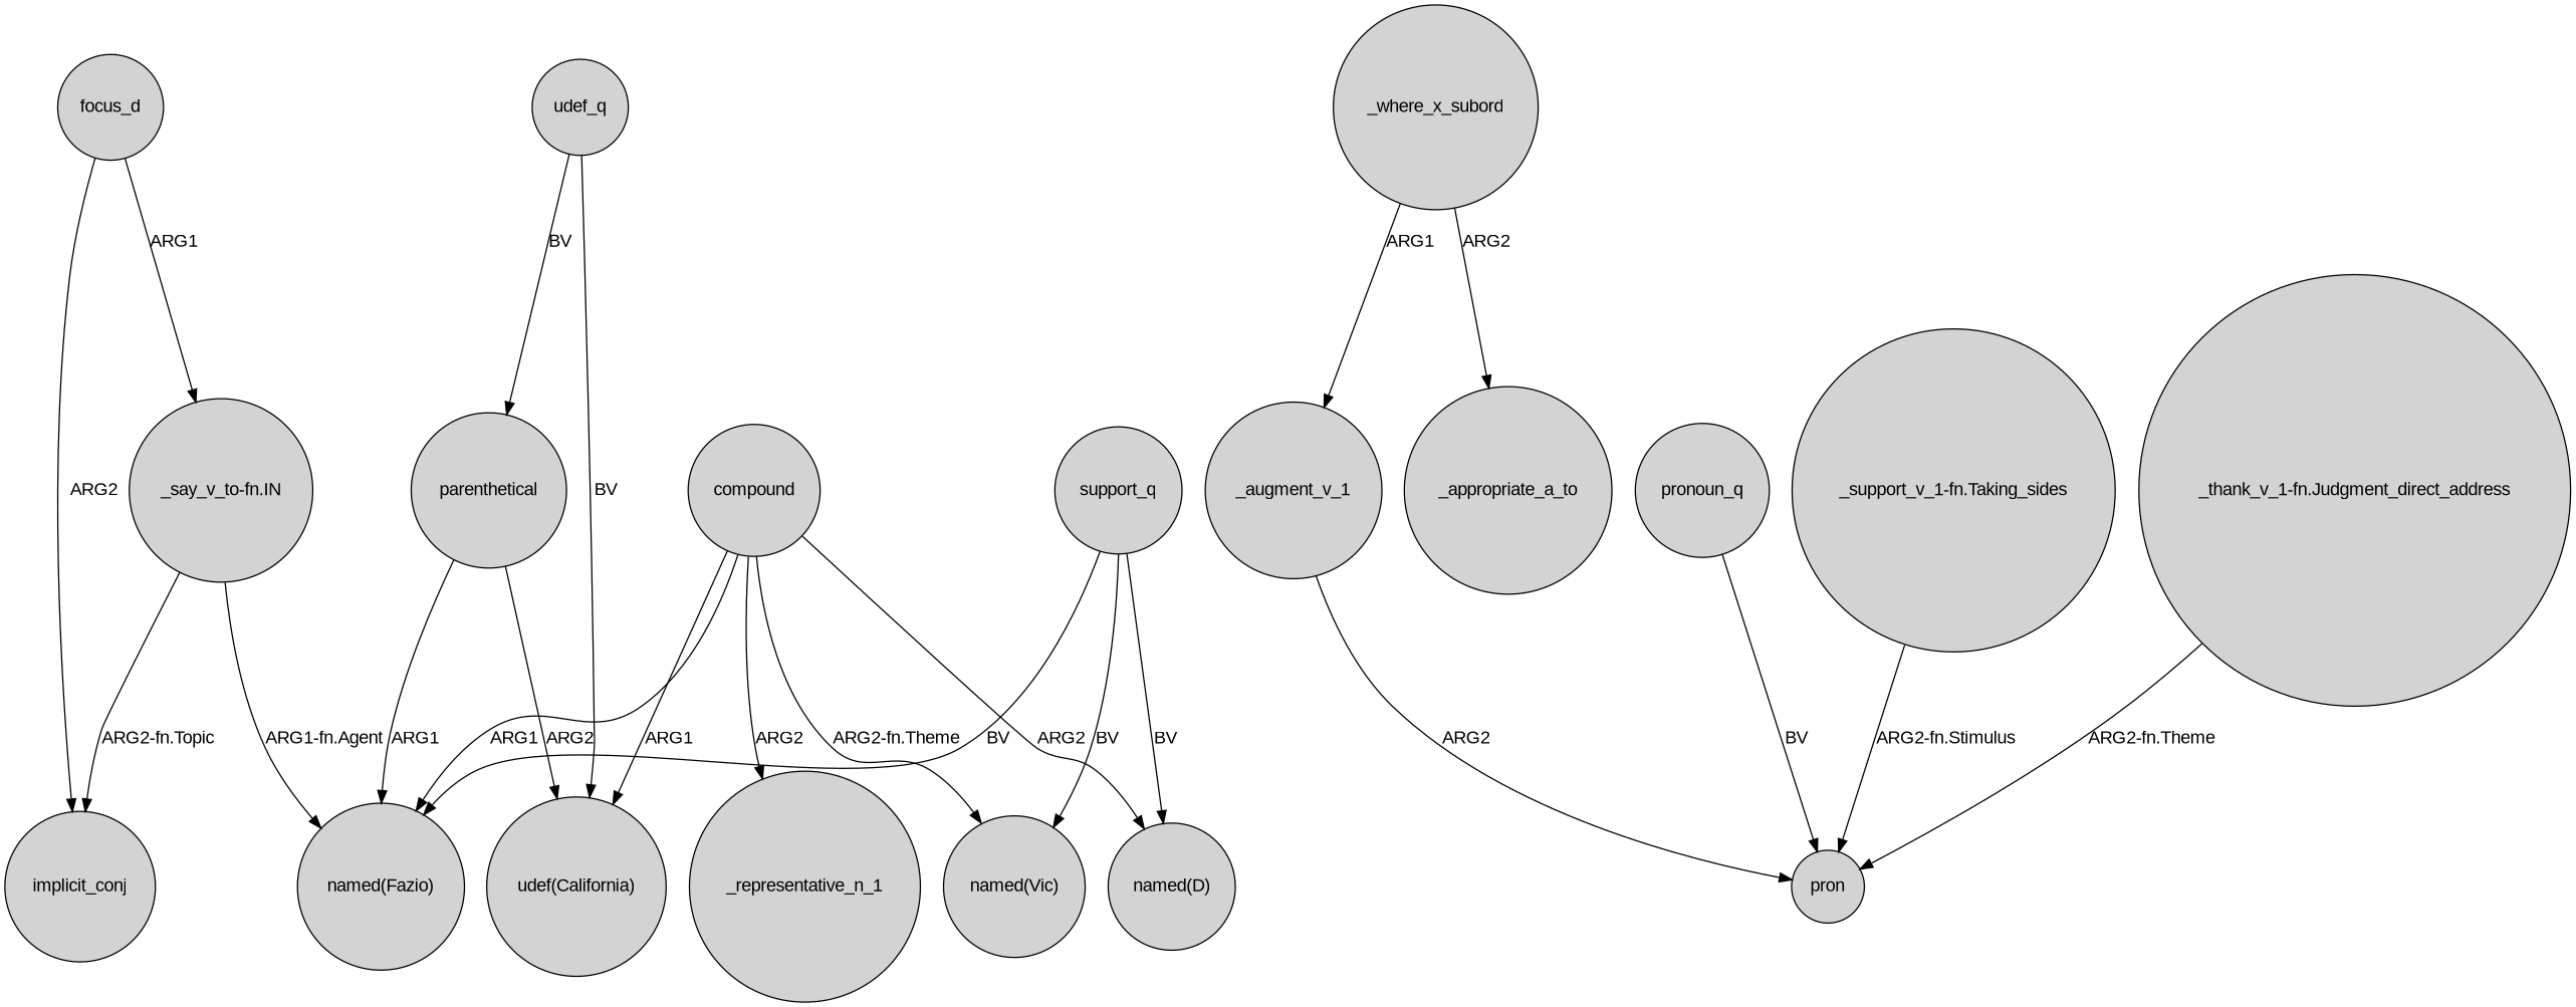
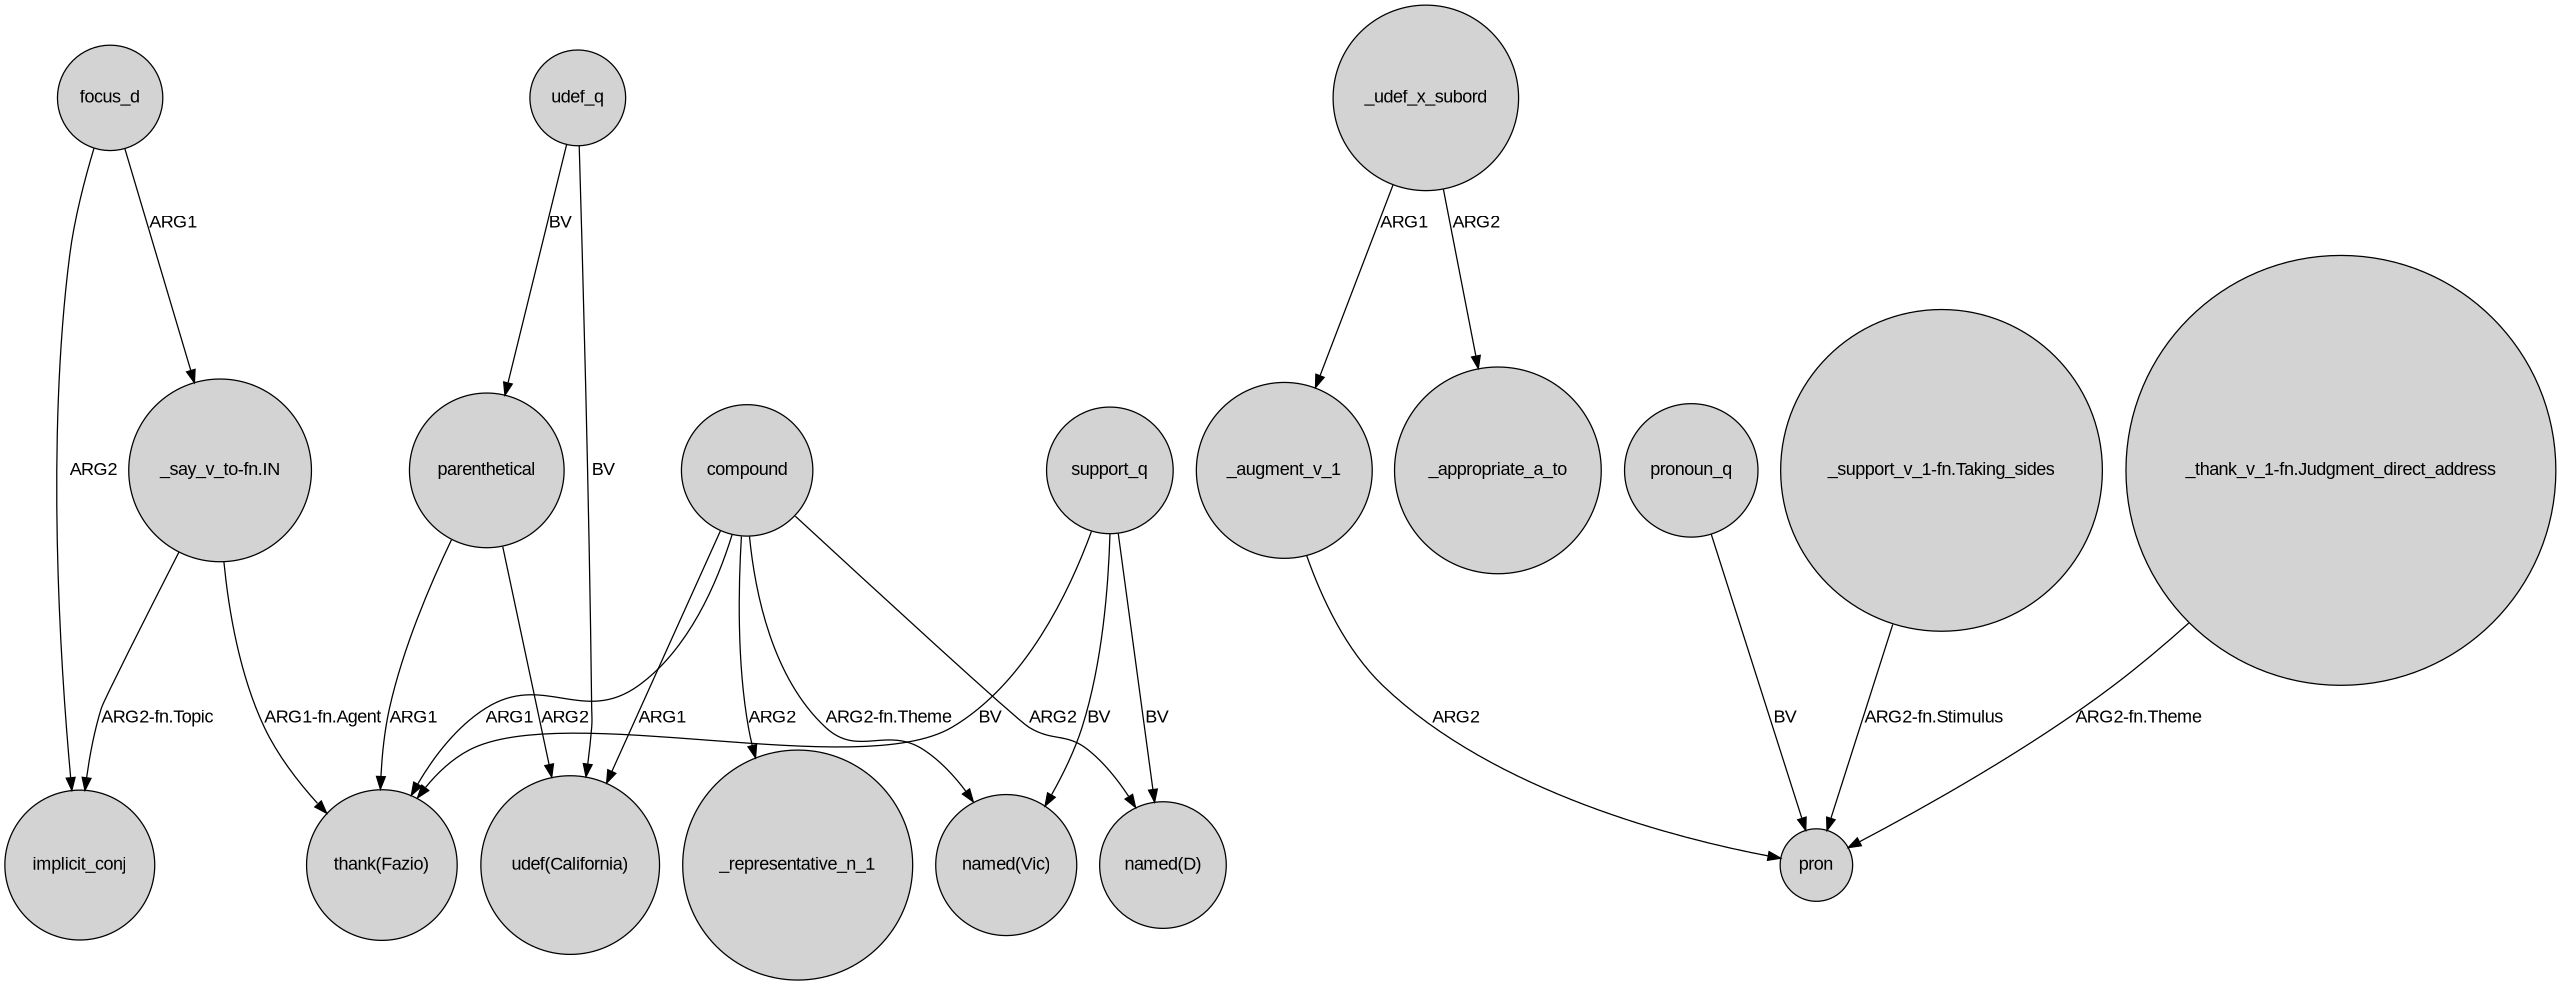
  digraph {
    fontname="Liberation Sans"
    node [fontname="Liberation Sans" shape=circle style=filled]
    edge [fontname="Liberation Sans"]
    focus_d
    implicit_conj
    "_say_v_to-fn.IN"
-   "named(Fazio)"
+   "named(Fazio)" [label="thank(Fazio)"]
    n5 [label="udef(California)"]
    udef_q
    parenthetical
-   _where_x_subord
+   _where_x_subord [label=_udef_x_subord]
    _augment_v_1
    _appropriate_a_to
    pron
    n12 [label=support_q]
    "named(Vic)"
    "named(D)"
    compound
    _representative_n_1
    pronoun_q
    "_support_v_1-fn.Taking_sides"
    "_thank_v_1-fn.Judgment_direct_address"
    focus_d -> implicit_conj [label=ARG2]
    focus_d -> "_say_v_to-fn.IN" [label=ARG1]
    "_say_v_to-fn.IN" -> implicit_conj [label="ARG2-fn.Topic"]
    "_say_v_to-fn.IN" -> "named(Fazio)" [label="ARG1-fn.Agent"]
    udef_q -> n5 [label=BV]
    udef_q -> parenthetical [label=BV]
    parenthetical -> "named(Fazio)" [label=ARG1]
    parenthetical -> n5 [label=ARG2]
    _where_x_subord -> _augment_v_1 [label=ARG1]
    _where_x_subord -> _appropriate_a_to [label=ARG2]
    _augment_v_1 -> pron [label=ARG2]
    n12 -> "named(Fazio)" [label=BV]
    n12 -> "named(Vic)" [label=BV]
    n12 -> "named(D)" [label=BV]
    compound -> "named(Fazio)" [label=ARG1]
    compound -> n5 [label=ARG1]
    compound -> "named(Vic)" [label="ARG2-fn.Theme"]
    compound -> "named(D)" [label=ARG2]
    compound -> _representative_n_1 [label=ARG2]
    pronoun_q -> pron [label=BV]
    "_support_v_1-fn.Taking_sides" -> pron [label="ARG2-fn.Stimulus"]
    "_thank_v_1-fn.Judgment_direct_address" -> pron [label="ARG2-fn.Theme"]
  }
